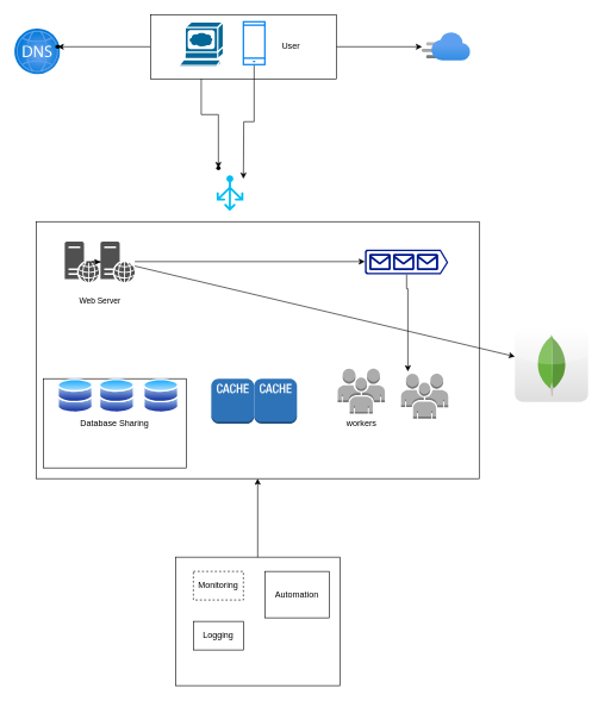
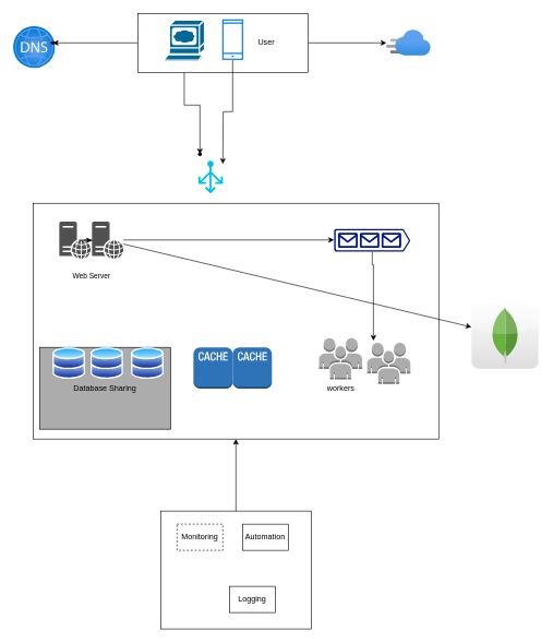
  <mxCell id="0" />
  <mxCell id="1" parent="0" />
  <mxCell id="2" value="" style="image;aspect=fixed;html=1;points=[];align=center;fontSize=12;image=img/lib/azure2/networking/DNS_Zones.svg;" vertex="1" parent="1"><mxGeometry x="20" y="40" width="64" height="64" as="geometry" /></mxCell>
  <mxCell id="3" value="" style="edgeStyle=orthogonalEdgeStyle;rounded=0;orthogonalLoop=1;jettySize=auto;html=1;" edge="1" parent="1" source="6" target="10"><mxGeometry relative="1" as="geometry"><mxPoint x="535" y="65" as="targetPoint" /></mxGeometry></mxCell>
  <mxCell id="4" value="" style="edgeStyle=orthogonalEdgeStyle;rounded=0;orthogonalLoop=1;jettySize=auto;html=1;" edge="1" parent="1" source="6" target="11"><mxGeometry relative="1" as="geometry" /></mxCell>
  <mxCell id="5" value="" style="edgeStyle=orthogonalEdgeStyle;rounded=0;orthogonalLoop=1;jettySize=auto;html=1;entryX=0.6;entryY=0.85;entryDx=0;entryDy=0;entryPerimeter=0;" edge="1" parent="1" source="7" target="13"><mxGeometry relative="1" as="geometry"><Array as="points"><mxPoint x="281" y="160" /><mxPoint x="305" y="160" /></Array></mxGeometry></mxCell>
  <mxCell id="6" value="&lt;span style=&quot;white-space: pre;&quot;&gt;&#09;&lt;/span&gt;&lt;span style=&quot;white-space: pre;&quot;&gt;&#09;&lt;/span&gt;&lt;span style=&quot;white-space: pre;&quot;&gt;&#09;&lt;/span&gt;&lt;span style=&quot;white-space: pre;&quot;&gt;&#09;&lt;/span&gt;&lt;span style=&quot;white-space: pre;&quot;&gt;&#09;User&lt;/span&gt;" style="rounded=0;whiteSpace=wrap;html=1;" vertex="1" parent="1"><mxGeometry x="210" y="20" width="260" height="90" as="geometry" /></mxCell>
  <mxCell id="7" value="" style="shape=mxgraph.cisco.computers_and_peripherals.web_browser;html=1;pointerEvents=1;dashed=0;fillColor=#036897;strokeColor=#ffffff;strokeWidth=2;verticalLabelPosition=bottom;verticalAlign=top;align=center;outlineConnect=0;" vertex="1" parent="1"><mxGeometry x="250" y="30" width="62" height="64" as="geometry" /></mxCell>
  <mxCell id="8" style="edgeStyle=orthogonalEdgeStyle;rounded=0;orthogonalLoop=1;jettySize=auto;html=1;" edge="1" parent="1" source="9"><mxGeometry relative="1" as="geometry"><mxPoint x="340" y="250" as="targetPoint" /></mxGeometry></mxCell>
  <mxCell id="9" value="" style="html=1;verticalLabelPosition=bottom;align=center;labelBackgroundColor=#ffffff;verticalAlign=top;strokeWidth=2;strokeColor=#0080F0;shadow=0;dashed=0;shape=mxgraph.ios7.icons.smartphone;" vertex="1" parent="1"><mxGeometry x="340" y="30" width="30" height="60" as="geometry" /></mxCell>
  <mxCell id="10" value="" style="image;aspect=fixed;html=1;points=[];align=center;fontSize=12;image=img/lib/azure2/app_services/CDN_Profiles.svg;" vertex="1" parent="1"><mxGeometry x="590" y="45" width="68" height="40" as="geometry" /></mxCell>
  <mxCell id="11" value="" style="shape=waypoint;sketch=0;size=6;pointerEvents=1;points=[];fillColor=default;resizable=0;rotatable=0;perimeter=centerPerimeter;snapToPoint=1;rounded=0;" vertex="1" parent="1"><mxGeometry x="70" y="55" width="20" height="20" as="geometry" /></mxCell>
  <mxCell id="12" value="" style="verticalLabelPosition=bottom;html=1;verticalAlign=top;align=center;strokeColor=none;fillColor=#00BEF2;shape=mxgraph.azure.load_balancer_generic;pointerEvents=1;" vertex="1" parent="1"><mxGeometry x="302.5" y="245" width="37.5" height="50" as="geometry" /></mxCell>
  <mxCell id="13" value="" style="shape=waypoint;sketch=0;size=6;pointerEvents=1;points=[];fillColor=default;resizable=0;rotatable=0;perimeter=centerPerimeter;snapToPoint=1;rounded=0;" vertex="1" parent="1"><mxGeometry x="295" y="225" width="20" height="20" as="geometry" /></mxCell>
  <mxCell id="14" value="" style="rounded=0;whiteSpace=wrap;html=1;" vertex="1" parent="1"><mxGeometry x="50" y="310" width="620" height="360" as="geometry" /></mxCell>
  <mxCell id="15" value="" style="edgeStyle=orthogonalEdgeStyle;rounded=0;orthogonalLoop=1;jettySize=auto;html=1;" edge="1" parent="1" source="29"><mxGeometry relative="1" as="geometry"><mxPoint x="128" y="366" as="sourcePoint" /><mxPoint x="510" y="366" as="targetPoint" /><Array as="points" /></mxGeometry></mxCell>
  <mxCell id="16" value="" style="sketch=0;pointerEvents=1;shadow=0;dashed=0;html=1;strokeColor=none;fillColor=#505050;labelPosition=center;verticalLabelPosition=bottom;verticalAlign=top;outlineConnect=0;align=center;shape=mxgraph.office.servers.web_server;" vertex="1" parent="1"><mxGeometry x="90" y="338" width="48" height="57" as="geometry" /></mxCell>
  <mxCell id="17" value="" style="edgeStyle=orthogonalEdgeStyle;rounded=0;orthogonalLoop=1;jettySize=auto;html=1;entryX=0.839;entryY=0.583;entryDx=0;entryDy=0;entryPerimeter=0;" edge="1" parent="1" source="18" target="14"><mxGeometry relative="1" as="geometry"><mxPoint x="568.3" y="451.5" as="targetPoint" /><Array as="points"><mxPoint x="568" y="404" /><mxPoint x="570" y="404" /></Array></mxGeometry></mxCell>
  <mxCell id="18" value="" style="sketch=0;aspect=fixed;pointerEvents=1;shadow=0;dashed=0;html=1;strokeColor=none;labelPosition=center;verticalLabelPosition=bottom;verticalAlign=top;align=center;fillColor=#00188D;shape=mxgraph.azure.queue_generic" vertex="1" parent="1"><mxGeometry x="510" y="349" width="116.67" height="35" as="geometry" /></mxCell>
  <mxCell id="19" value="" style="shape=waypoint;sketch=0;size=6;pointerEvents=1;points=[];fillColor=#505050;resizable=0;rotatable=0;perimeter=centerPerimeter;snapToPoint=1;verticalAlign=top;strokeColor=none;shadow=0;dashed=0;" vertex="1" parent="1"><mxGeometry x="510" y="356.5" width="20" height="20" as="geometry" /></mxCell>
- <mxCell id="20" value="Database Sharing" style="rounded=0;whiteSpace=wrap;html=1;" vertex="1" parent="1"><mxGeometry x="60" y="530" width="200" height="125" as="geometry" /></mxCell>
+ <mxCell id="20" value="Database Sharing" style="rounded=0;whiteSpace=wrap;html=1;fillColor=#acacac;" vertex="1" parent="1"><mxGeometry x="60" y="530" width="200" height="125" as="geometry" /></mxCell>
  <mxCell id="21" value="" style="image;aspect=fixed;perimeter=ellipsePerimeter;html=1;align=center;shadow=0;dashed=0;spacingTop=3;image=img/lib/active_directory/databases.svg;" vertex="1" parent="1"><mxGeometry x="80" y="530" width="50" height="49" as="geometry" /></mxCell>
  <mxCell id="22" value="" style="image;aspect=fixed;perimeter=ellipsePerimeter;html=1;align=center;shadow=0;dashed=0;spacingTop=3;image=img/lib/active_directory/databases.svg;" vertex="1" parent="1"><mxGeometry x="138" y="530" width="50" height="49" as="geometry" /></mxCell>
  <mxCell id="23" value="" style="image;aspect=fixed;perimeter=ellipsePerimeter;html=1;align=center;shadow=0;dashed=0;spacingTop=3;image=img/lib/active_directory/databases.svg;" vertex="1" parent="1"><mxGeometry x="200" y="530" width="50" height="49" as="geometry" /></mxCell>
  <mxCell id="24" value="" style="outlineConnect=0;dashed=0;verticalLabelPosition=bottom;verticalAlign=top;align=center;html=1;shape=mxgraph.aws3.cache_node;fillColor=#2E73B8;gradientColor=none;" vertex="1" parent="1"><mxGeometry x="295" y="530" width="60" height="63" as="geometry" /></mxCell>
  <mxCell id="25" value="" style="outlineConnect=0;dashed=0;verticalLabelPosition=bottom;verticalAlign=top;align=center;html=1;shape=mxgraph.aws3.cache_node;fillColor=#2E73B8;gradientColor=none;" vertex="1" parent="1"><mxGeometry x="355" y="530" width="60" height="63" as="geometry" /></mxCell>
- <mxCell id="26" value="workers" style="outlineConnect=0;dashed=0;verticalLabelPosition=bottom;verticalAlign=top;align=center;html=1;shape=mxgraph.aws3.users;fillColor=#ACACAC;gradientColor=none;" vertex="1" parent="1"><mxGeometry x="472" y="516" width="66" height="63" as="geometry" /></mxCell>
+ <mxCell id="26" value="workers" style="outlineConnect=0;dashed=0;verticalLabelPosition=bottom;verticalAlign=top;align=center;html=1;shape=mxgraph.aws3.users;fillColor=#ACACAC;gradientColor=none;" vertex="1" parent="1"><mxGeometry x="487" y="516" width="66" height="63" as="geometry" /></mxCell>
  <mxCell id="27" value="" style="edgeStyle=orthogonalEdgeStyle;rounded=0;orthogonalLoop=1;jettySize=auto;html=1;" edge="1" parent="1" target="29"><mxGeometry relative="1" as="geometry"><mxPoint x="128" y="366" as="sourcePoint" /><mxPoint x="510" y="366" as="targetPoint" /><Array as="points" /></mxGeometry></mxCell>
  <mxCell id="28" value="Web Server" style="edgeLabel;html=1;align=center;verticalAlign=middle;resizable=0;points=[];" vertex="1" connectable="0" parent="27"><mxGeometry x="-0.829" y="1" relative="1" as="geometry"><mxPoint x="4" y="55" as="offset" /></mxGeometry></mxCell>
  <mxCell id="29" value="" style="sketch=0;pointerEvents=1;shadow=0;dashed=0;html=1;strokeColor=none;fillColor=#505050;labelPosition=center;verticalLabelPosition=bottom;verticalAlign=top;outlineConnect=0;align=center;shape=mxgraph.office.servers.web_server;" vertex="1" parent="1"><mxGeometry x="140" y="338" width="48" height="57" as="geometry" /></mxCell>
  <mxCell id="30" value="" style="outlineConnect=0;dashed=0;verticalLabelPosition=bottom;verticalAlign=top;align=center;html=1;shape=mxgraph.aws3.users;fillColor=#ACACAC;gradientColor=none;" vertex="1" parent="1"><mxGeometry x="560.67" y="523" width="66" height="63" as="geometry" /></mxCell>
  <mxCell id="31" value="" style="dashed=0;outlineConnect=0;html=1;align=center;labelPosition=center;verticalLabelPosition=bottom;verticalAlign=top;shape=mxgraph.webicons.mongodb;gradientColor=#DFDEDE" vertex="1" parent="1"><mxGeometry x="720" y="460" width="102.4" height="102.4" as="geometry" /></mxCell>
  <mxCell id="32" value="" style="endArrow=classic;html=1;rounded=0;" edge="1" parent="1" source="29" target="31"><mxGeometry width="50" height="50" relative="1" as="geometry"><mxPoint x="420" y="490" as="sourcePoint" /><mxPoint x="470" y="440" as="targetPoint" /></mxGeometry></mxCell>
  <mxCell id="33" value="" style="rounded=0;whiteSpace=wrap;html=1;" vertex="1" parent="1"><mxGeometry x="245" y="780" width="230" height="180" as="geometry" /></mxCell>
- <mxCell id="34" value="Logging" style="rounded=0;whiteSpace=wrap;html=1;" vertex="1" parent="1"><mxGeometry x="270" y="870" width="70" height="40" as="geometry" /></mxCell>
+ <mxCell id="34" value="Logging" style="rounded=0;whiteSpace=wrap;html=1;" vertex="1" parent="1"><mxGeometry x="350" y="895" width="70" height="40" as="geometry" /></mxCell>
  <mxCell id="35" value="Monitoring" style="rounded=0;whiteSpace=wrap;html=1;dashed=1;" vertex="1" parent="1"><mxGeometry x="270" y="800" width="70" height="40" as="geometry" /></mxCell>
- <mxCell id="36" value="Automation" style="rounded=0;whiteSpace=wrap;html=1;" vertex="1" parent="1"><mxGeometry x="370" y="800" width="90" height="65" as="geometry" /></mxCell>
+ <mxCell id="36" value="Automation" style="rounded=0;whiteSpace=wrap;html=1;" vertex="1" parent="1"><mxGeometry x="370" y="800" width="70" height="40" as="geometry" /></mxCell>
  <mxCell id="37" value="" style="endArrow=classic;html=1;rounded=0;exitX=0.5;exitY=0;exitDx=0;exitDy=0;" edge="1" parent="1" source="33" target="14"><mxGeometry width="50" height="50" relative="1" as="geometry"><mxPoint x="420" y="660" as="sourcePoint" /><mxPoint x="470" y="610" as="targetPoint" /></mxGeometry></mxCell>
